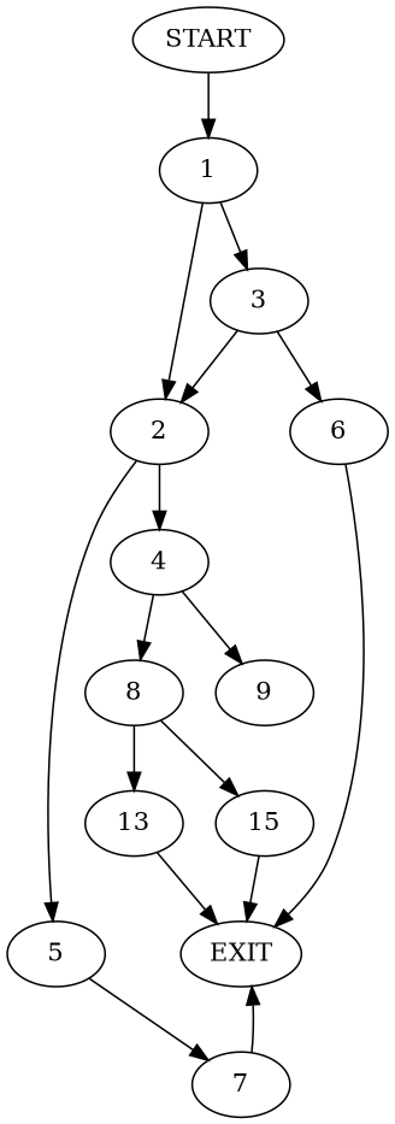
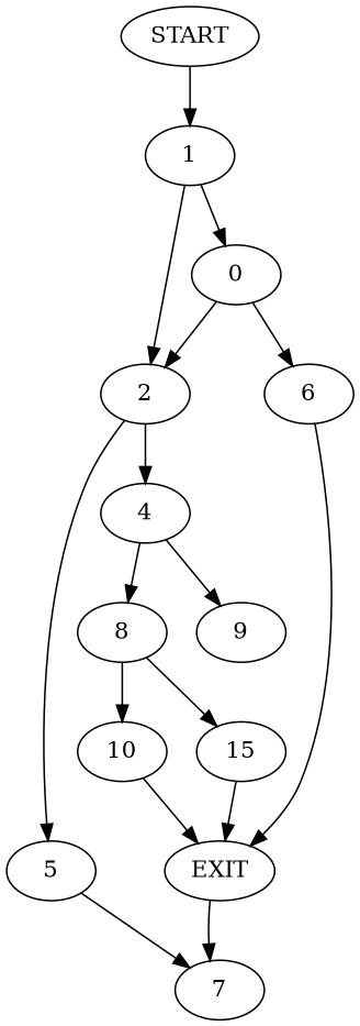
  digraph {
    n1 [label=START]
    1
    2
-   3
+   3 [label=0]
    n5 [label=EXIT]
    4
    5
    6
    8
    9
    7
-   10 [label=13]
+   10
    n13 [label=15]
    n1 -> 1
    1 -> 2
    1 -> 3
    2 -> 4
    2 -> 5
    3 -> 2
    3 -> 6
    4 -> 8
    4 -> 9
    5 -> 7
    6 -> n5
    8 -> 10
    8 -> n13
-   7 -> n5
+   n5 -> 7
    10 -> n5
    n13 -> n5
  }
